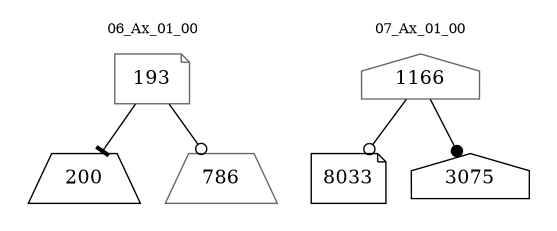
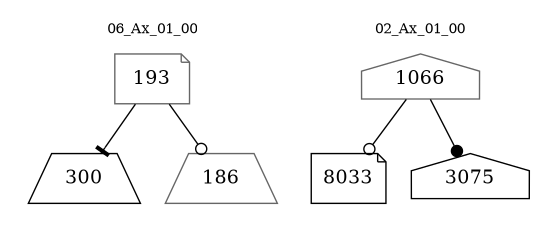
  digraph {
    node [color=gray40 shape=note]
    edge [arrowhead=odot color=black]
    n1 [label=193]
-   n2 [color=black label=200 shape=trapezium]
-   n3 [label=786 shape=trapezium]
-   n4 [label=1166 shape=house]
+   n2 [color=black label=300 shape=trapezium]
+   n3 [label=186 shape=trapezium]
+   n4 [label=1066 shape=house]
    n5 [color=black label=8033]
    n6 [color=black label=3075 shape=house]
    subgraph cluster_1 {
      color=white
      fontsize=10
      label="06_Ax_01_00"
      n1
      n2
      n3
    }
    subgraph cluster_2 {
      color=white
      fontsize=10
-     label="07_Ax_01_00"
+     label="02_Ax_01_00"
      n4
      n5
      n6
    }
    n1 -> n2 [arrowhead=tee]
    n1 -> n3
    n4 -> n5
    n4 -> n6 [arrowhead=dot]
  }
